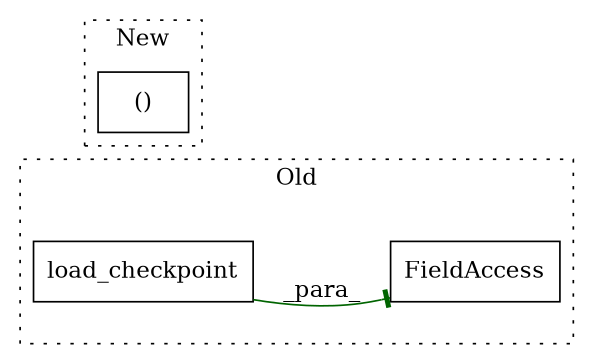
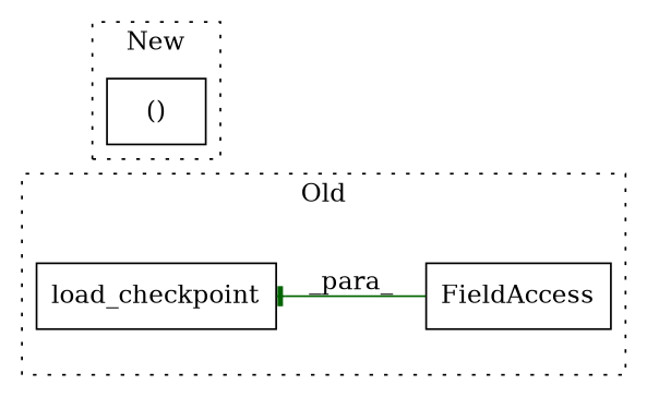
  digraph {
    rankdir=LR
    node [shape=box]
    n1 [a=32 l="16,1" label=load_checkpoint s="1213,1255"]
    n2 [a=22 l=26 label=FieldAccess s=1229]
    n3 [a=106 l=24 label="()" s=1796]
    subgraph cluster_1 {
      label=Old
      style=dotted
      n1
      n2
    }
    subgraph cluster_2 {
      label=New
      style=dotted
      n3
    }
-   n1 -> n2 [label=_para_ color=darkgreen arrowhead=tee]
+   n2 -> n1 [label=_para_ color=darkgreen arrowhead=tee]
  }
